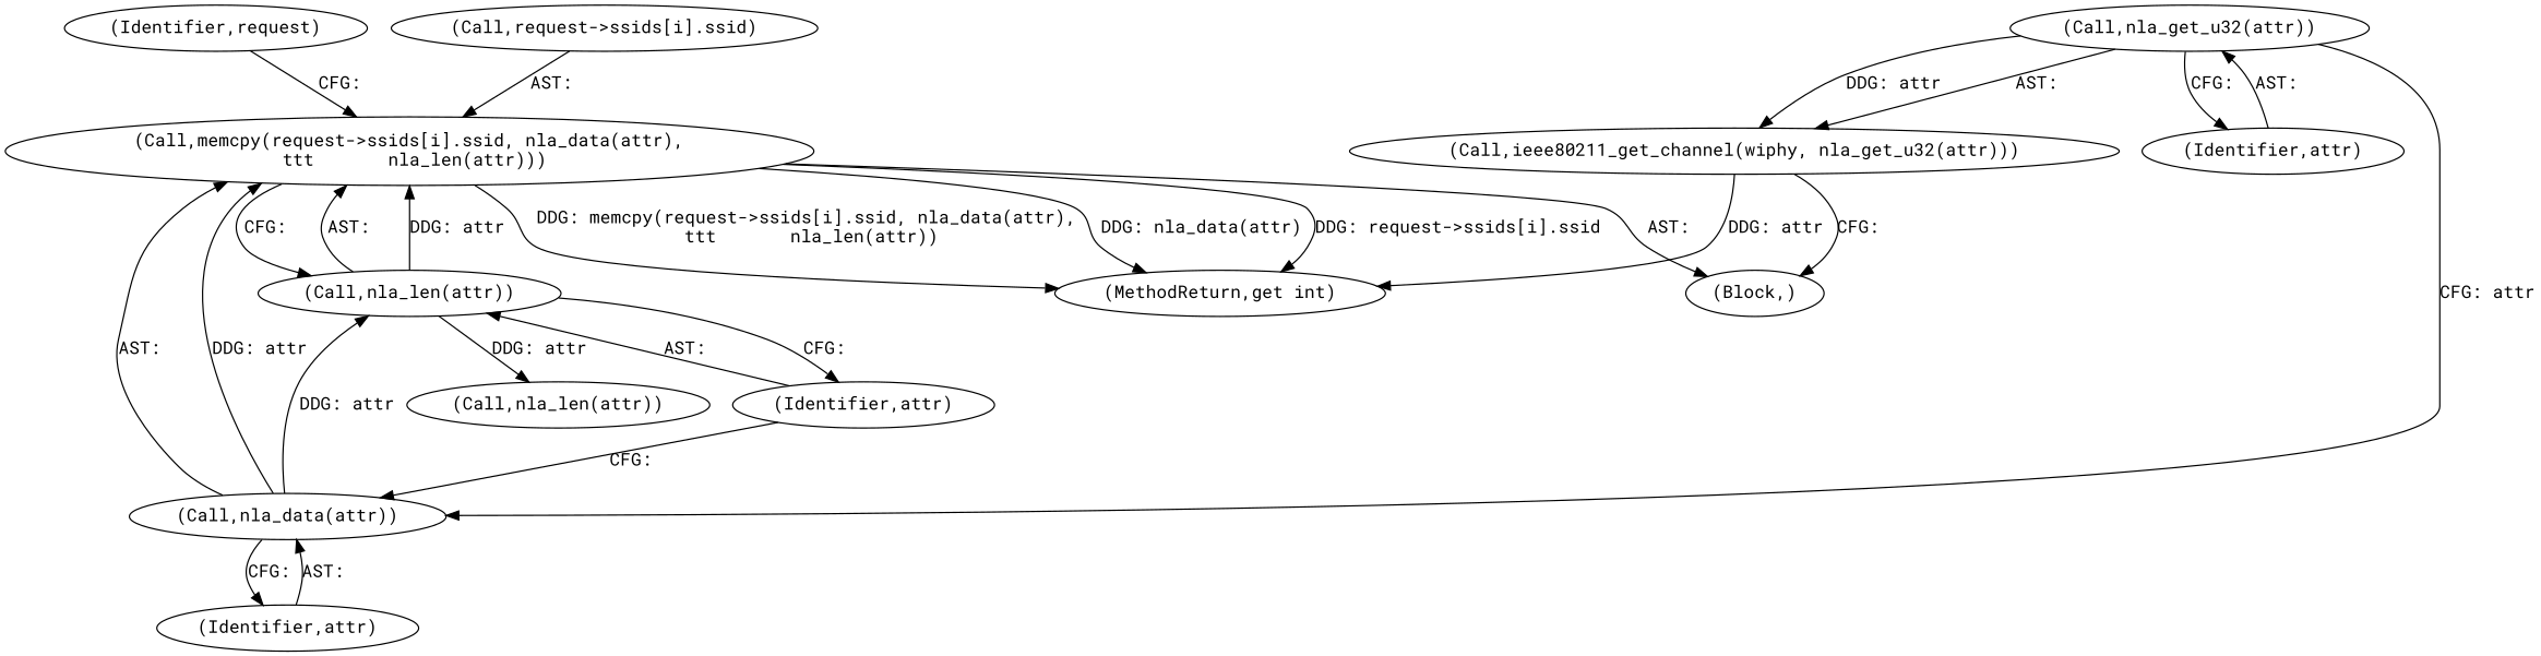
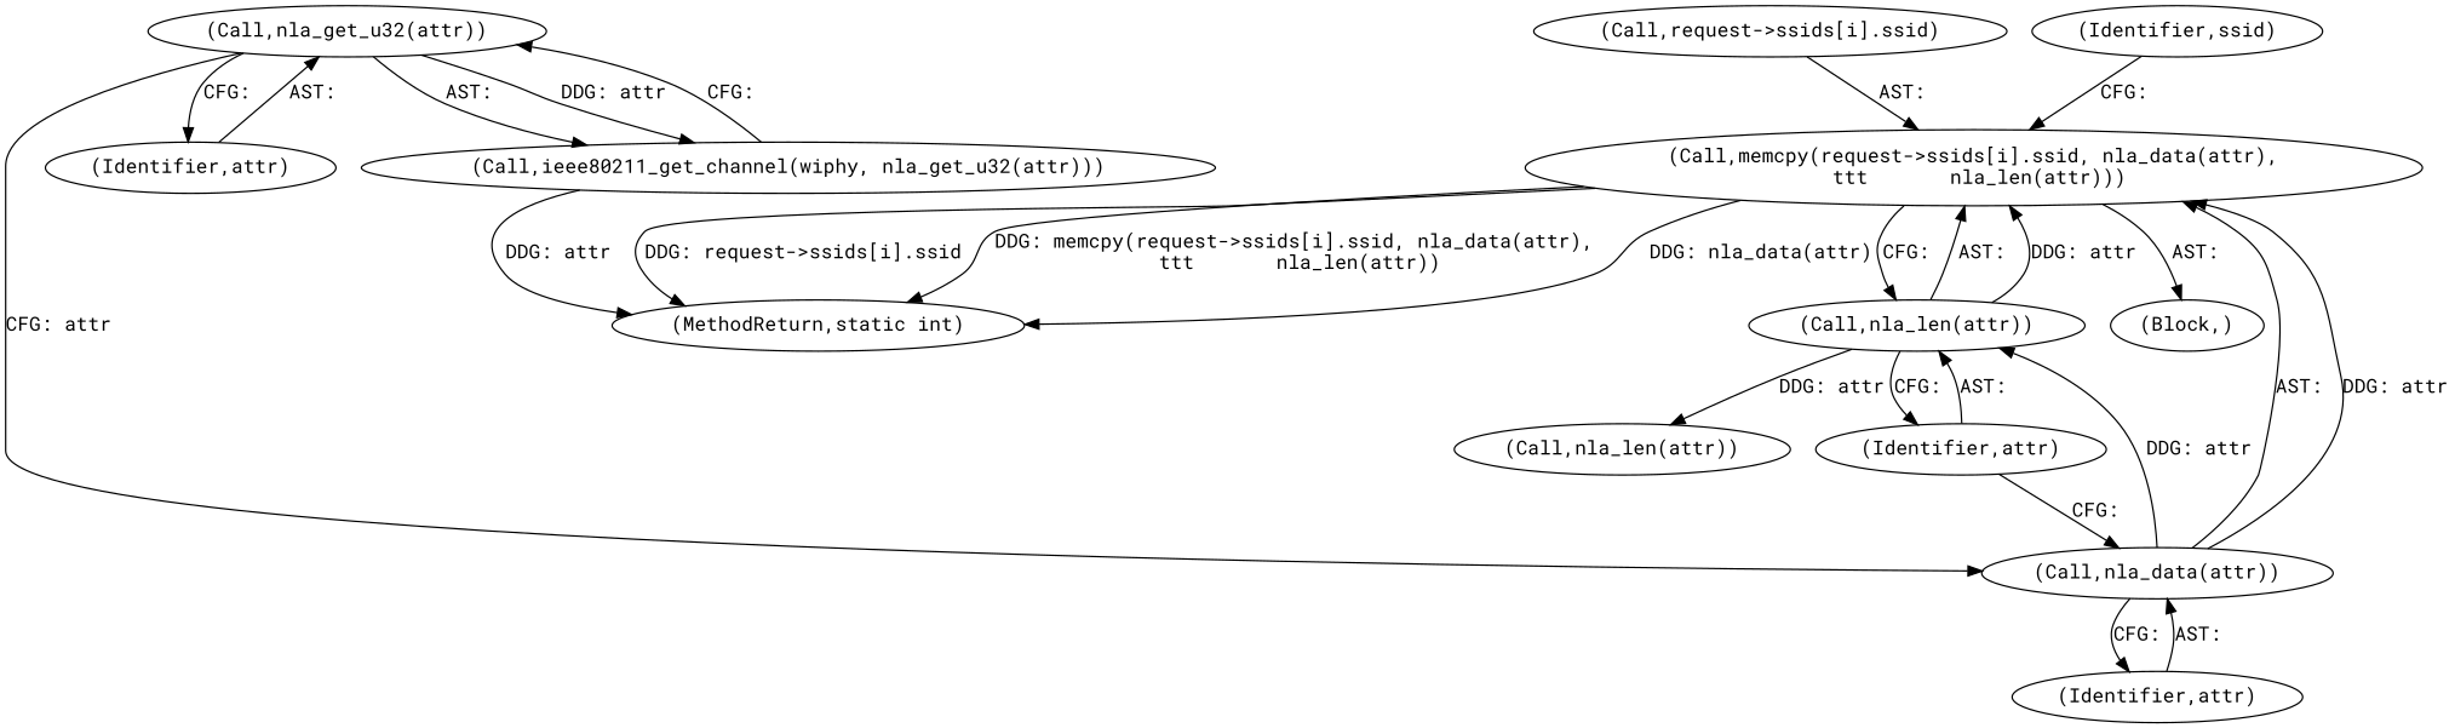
  digraph {
    fontname="Roboto Mono"
    node [fontname="Roboto Mono"]
    edge [fontname="Roboto Mono"]
    n1 [label="(Call,memcpy(request->ssids[i].ssid, nla_data(attr),\n \t\t\t       nla_len(attr)))"]
    n2 [label="(Call,nla_len(attr))"]
    n3 [label="(Block,)"]
-   n4 [label="(MethodReturn,get int)"]
+   n4 [label="(MethodReturn,static int)"]
    n5 [label="(Call,nla_len(attr))"]
    n6 [label="(Identifier,attr)"]
    n7 [label="(Call,nla_data(attr))"]
    n8 [label="(Identifier,attr)"]
    n9 [label="(Call,nla_get_u32(attr))"]
    n10 [label="(Identifier,attr)"]
    n11 [label="(Call,ieee80211_get_channel(wiphy, nla_get_u32(attr)))"]
    n12 [label="(Call,request->ssids[i].ssid)"]
-   n13 [label="(Identifier,request)"]
+   n13 [label="(Identifier,ssid)"]
    n1 -> n2 [label="CFG: "]
    n1 -> n3 [label="AST: "]
    n1 -> n4 [label="DDG: request->ssids[i].ssid"]
    n1 -> n4 [label="DDG: memcpy(request->ssids[i].ssid, nla_data(attr),\n \t\t\t       nla_len(attr))"]
    n1 -> n4 [label="DDG: nla_data(attr)"]
    n2 -> n1 [label="AST: "]
    n2 -> n1 [label="DDG: attr"]
    n2 -> n5 [label="DDG: attr"]
    n2 -> n6 [label="CFG: "]
    n6 -> n2 [label="AST: "]
    n6 -> n7 [label="CFG: "]
    n7 -> n1 [label="AST: "]
    n7 -> n1 [label="DDG: attr"]
    n7 -> n2 [label="DDG: attr"]
    n7 -> n8 [label="CFG: "]
    n8 -> n7 [label="AST: "]
    n9 -> n7 [label="CFG: attr"]
    n9 -> n10 [label="CFG: "]
    n9 -> n11 [label="AST: "]
    n9 -> n11 [label="DDG: attr"]
    n10 -> n9 [label="AST: "]
    n11 -> n4 [label="DDG: attr"]
-   n11 -> n3 [label="CFG: "]
+   n11 -> n9 [label="CFG: "]
    n12 -> n1 [label="AST: "]
    n13 -> n1 [label="CFG: "]
  }
